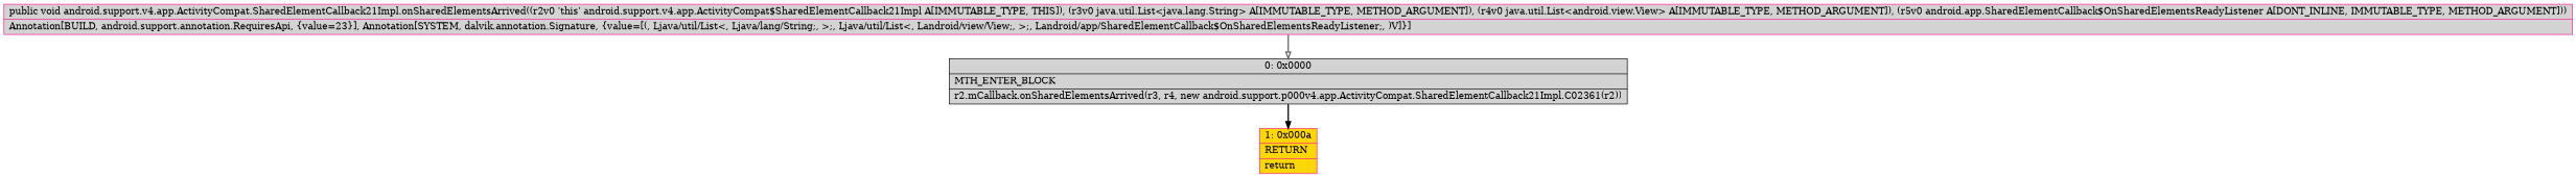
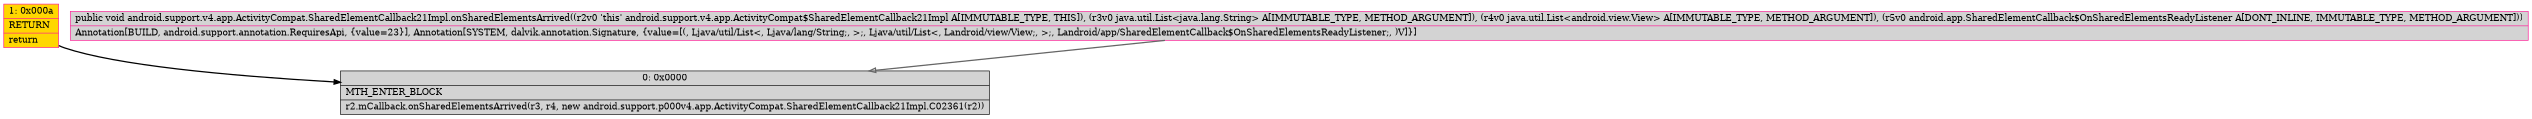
  digraph {
    node [shape=record style=filled fillcolor=lightgrey color=deeppink]
    edge [style=bold]
    n1 [label="{0\:\ 0x0000|MTH_ENTER_BLOCK\l|r2.mCallback.onSharedElementsArrived(r3, r4, new android.support.p000v4.app.ActivityCompat.SharedElementCallback21Impl.C02361(r2))\l}" color=black]
    n2 [label="{1\:\ 0x000a|RETURN\l|return\l}" fillcolor=gold]
    n3 [label="{public void android.support.v4.app.ActivityCompat.SharedElementCallback21Impl.onSharedElementsArrived((r2v0 'this' android.support.v4.app.ActivityCompat$SharedElementCallback21Impl A[IMMUTABLE_TYPE, THIS]), (r3v0 java.util.List\<java.lang.String\> A[IMMUTABLE_TYPE, METHOD_ARGUMENT]), (r4v0 java.util.List\<android.view.View\> A[IMMUTABLE_TYPE, METHOD_ARGUMENT]), (r5v0 android.app.SharedElementCallback$OnSharedElementsReadyListener A[DONT_INLINE, IMMUTABLE_TYPE, METHOD_ARGUMENT]))  | Annotation[BUILD, android.support.annotation.RequiresApi, \{value=23\}], Annotation[SYSTEM, dalvik.annotation.Signature, \{value=[(, Ljava\/util\/List\<, Ljava\/lang\/String;, \>;, Ljava\/util\/List\<, Landroid\/view\/View;, \>;, Landroid\/app\/SharedElementCallback$OnSharedElementsReadyListener;, )V]\}]\l}"]
-   n1 -> n2 [color=black arrowhead=normal]
+   n2 -> n1 [color=black arrowhead=normal]
    n3 -> n1 [color=gray40 arrowhead=onormal]
  }
